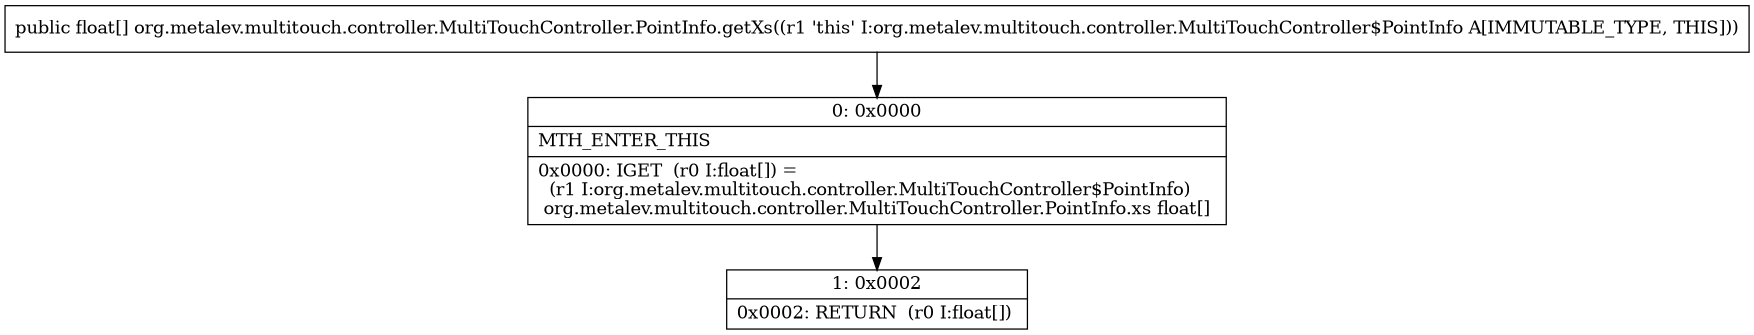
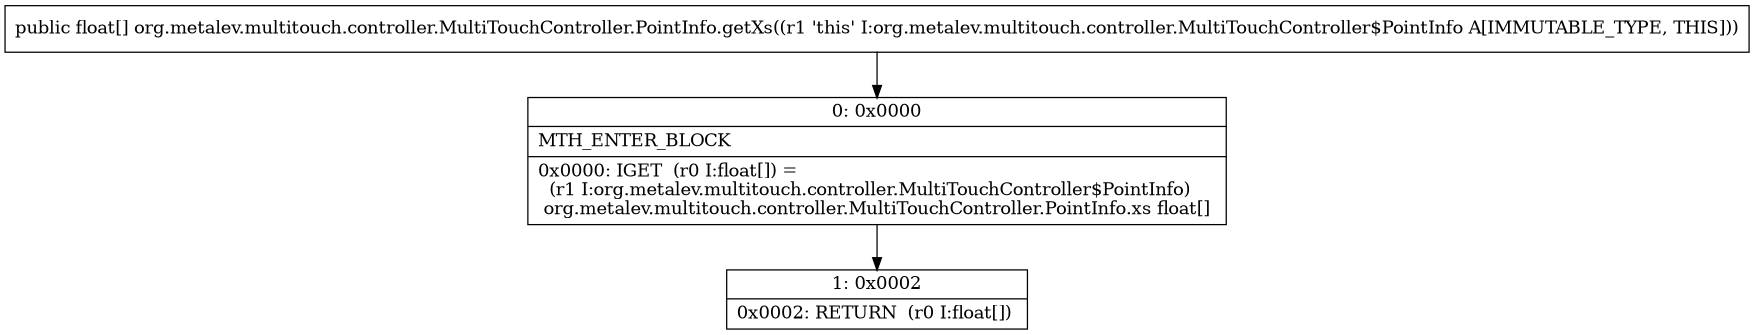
  digraph {
    node [shape=record]
-   n1 [label="{0\:\ 0x0000|MTH_ENTER_THIS\l|0x0000: IGET  (r0 I:float[]) = \l  (r1 I:org.metalev.multitouch.controller.MultiTouchController$PointInfo)\l org.metalev.multitouch.controller.MultiTouchController.PointInfo.xs float[] \l}"]
+   n1 [label="{0\:\ 0x0000|MTH_ENTER_BLOCK\l|0x0000: IGET  (r0 I:float[]) = \l  (r1 I:org.metalev.multitouch.controller.MultiTouchController$PointInfo)\l org.metalev.multitouch.controller.MultiTouchController.PointInfo.xs float[] \l}"]
    n2 [label="{1\:\ 0x0002|0x0002: RETURN  (r0 I:float[]) \l}"]
    n3 [label="{public float[] org.metalev.multitouch.controller.MultiTouchController.PointInfo.getXs((r1 'this' I:org.metalev.multitouch.controller.MultiTouchController$PointInfo A[IMMUTABLE_TYPE, THIS])) }"]
    n1 -> n2
    n3 -> n1
  }
